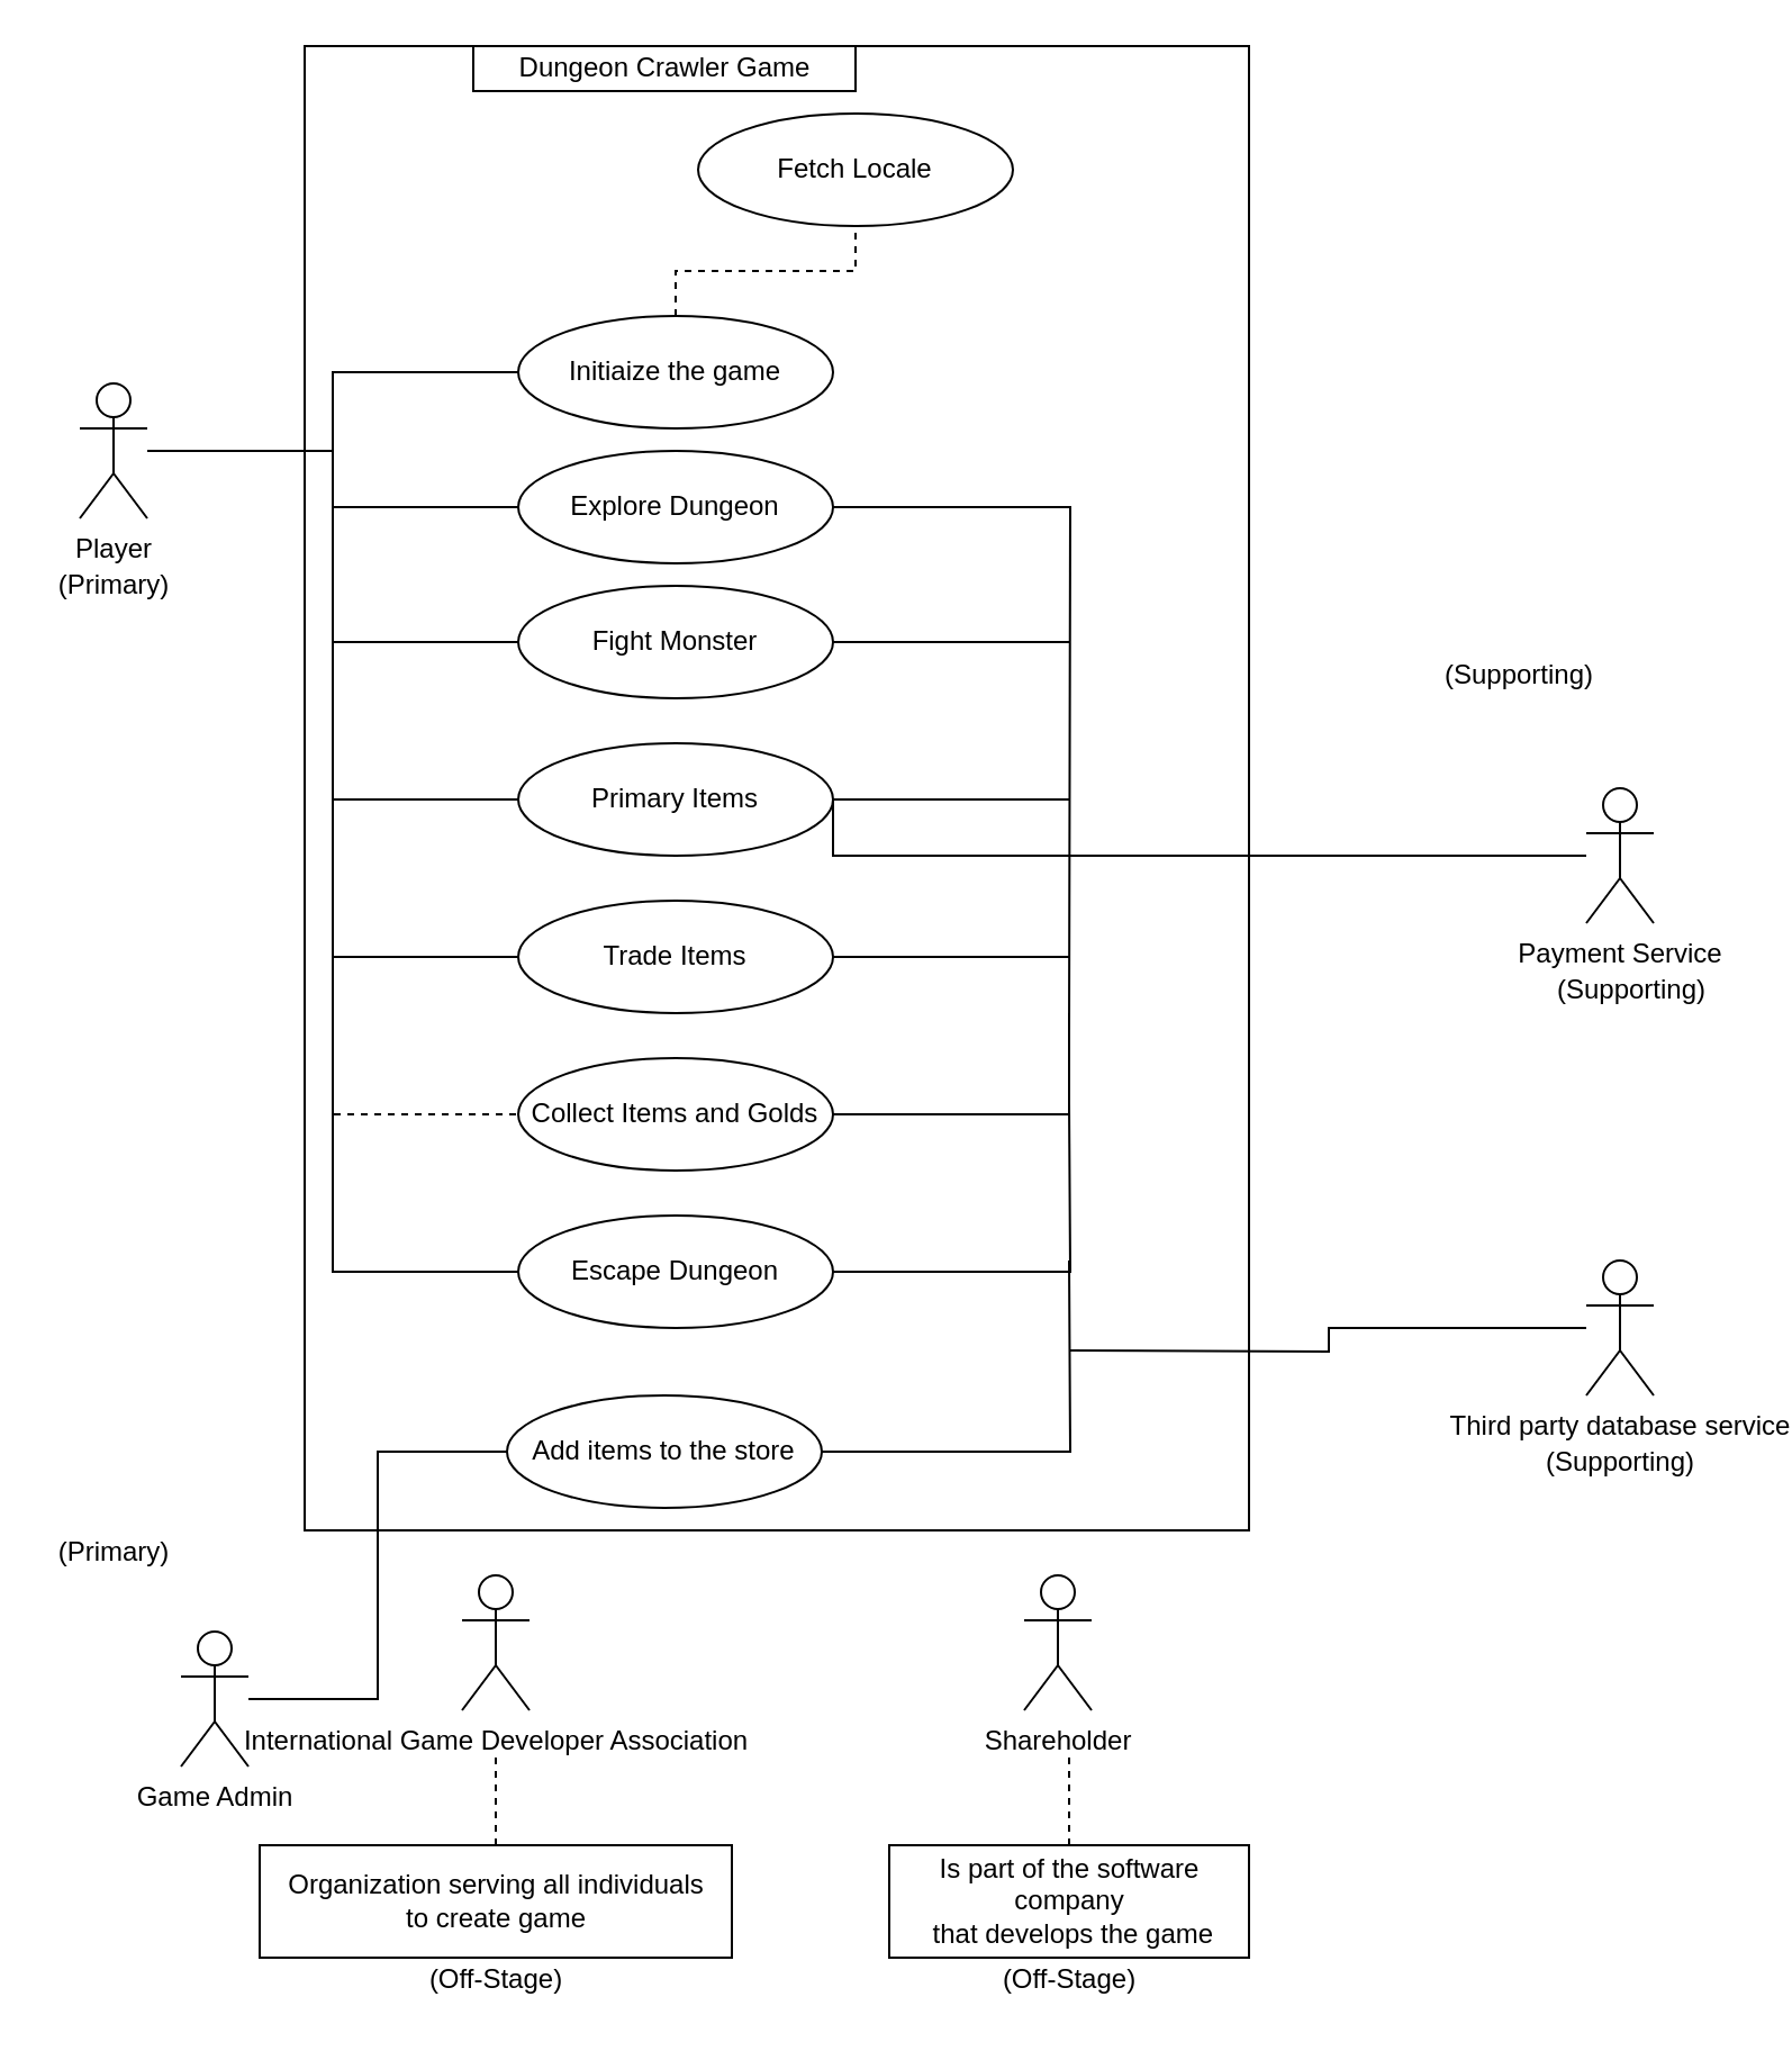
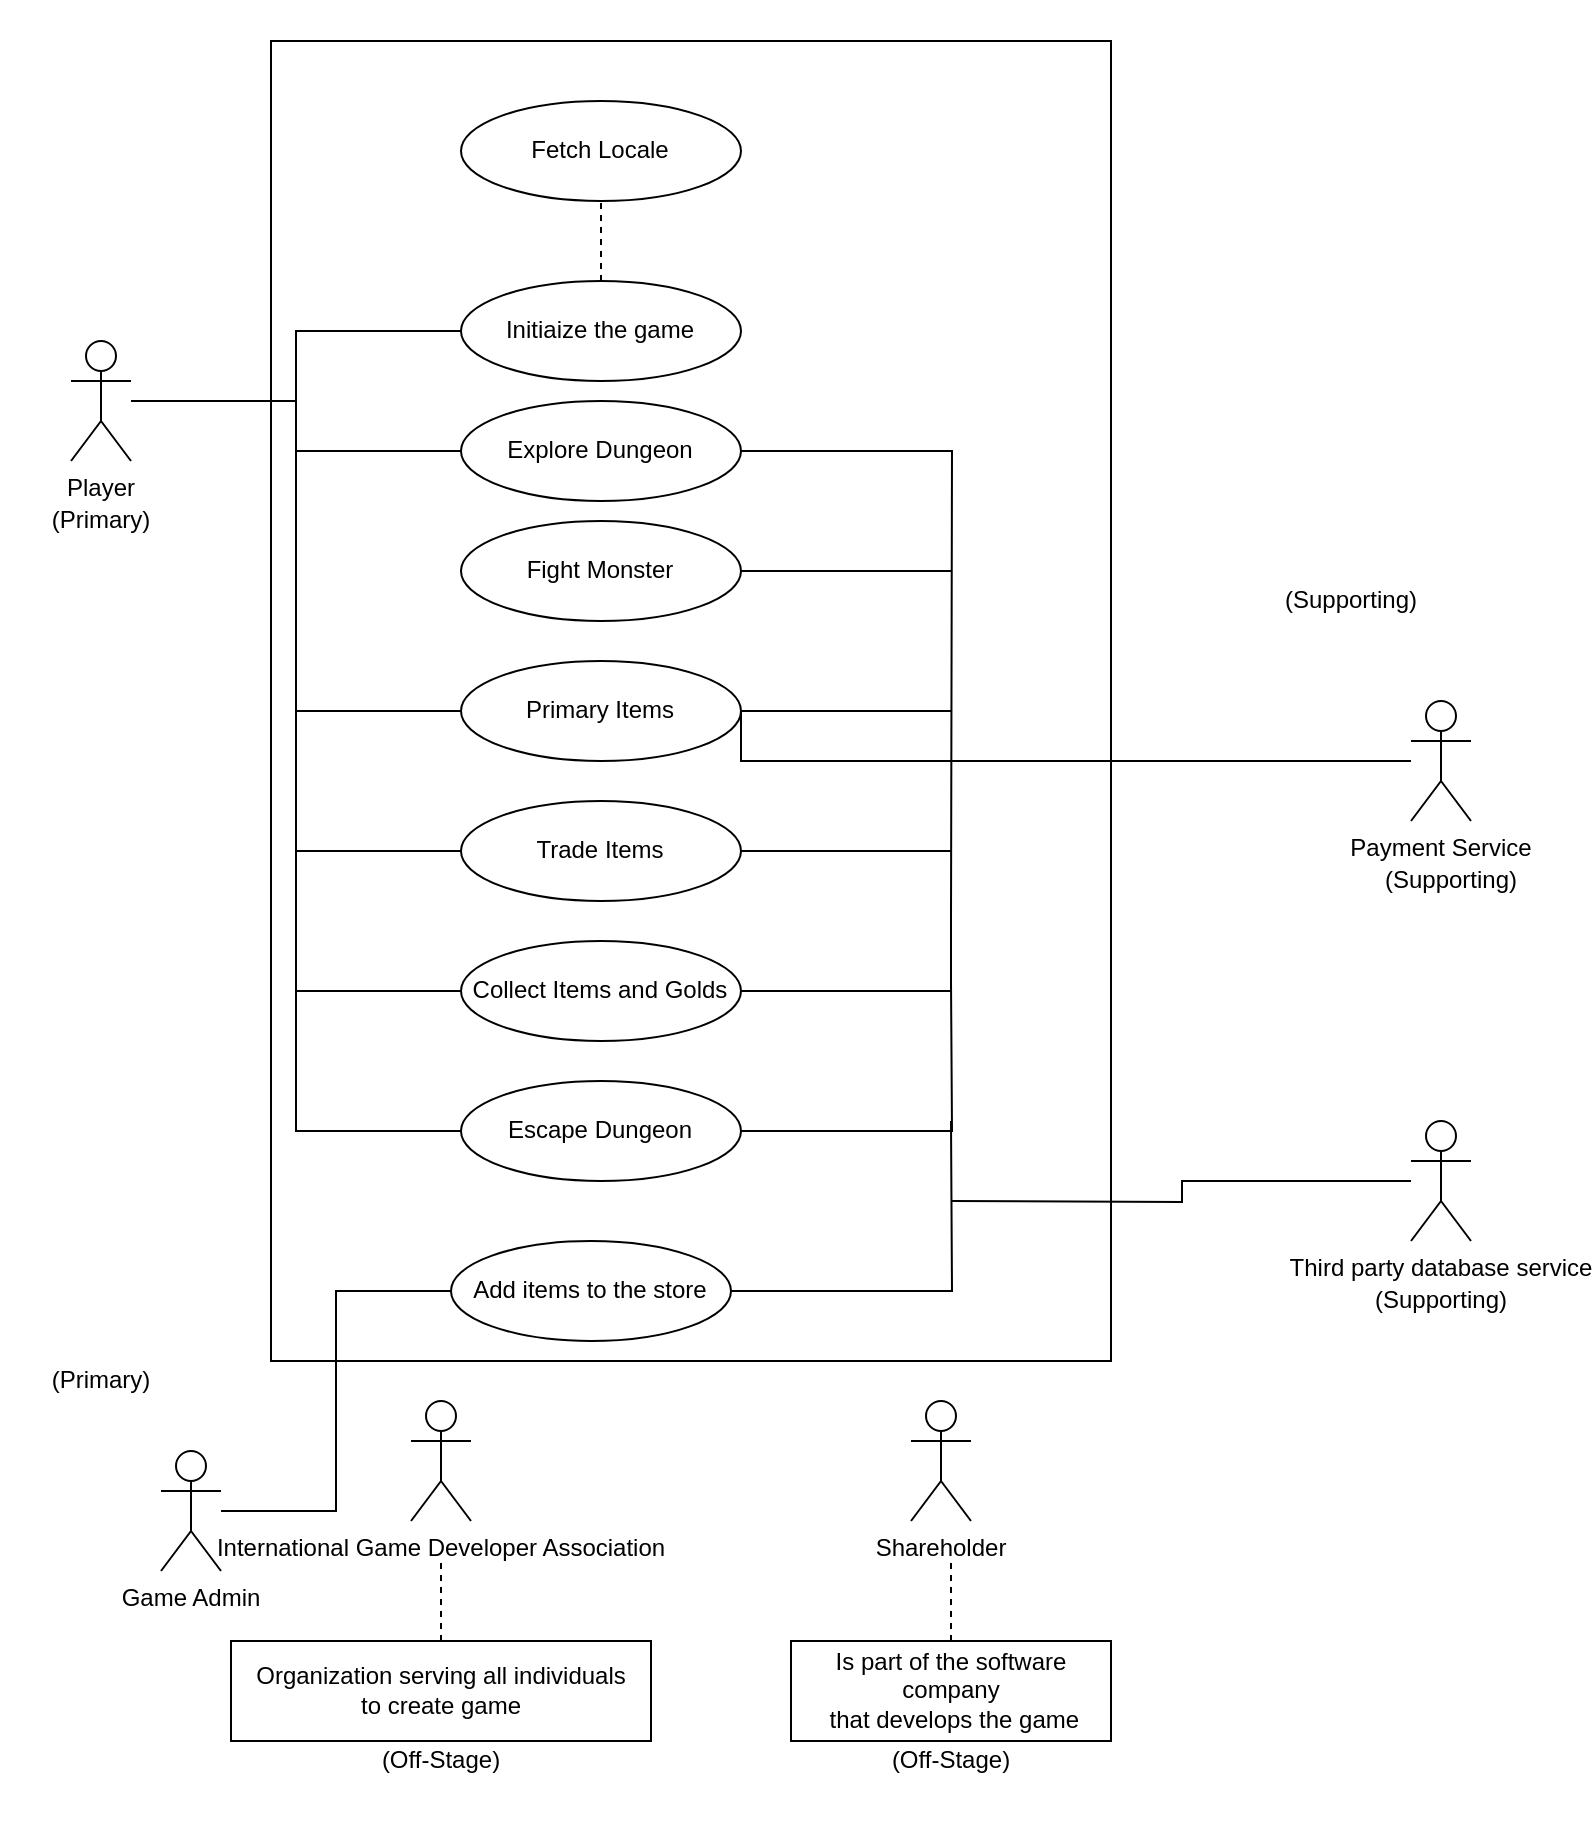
  <mxCell id="0" />
  <mxCell id="1" parent="0" />
  <mxCell id="2" value="" style="html=1;" parent="1" vertex="1"><mxGeometry x="135" y="20" width="420" height="660" as="geometry" /></mxCell>
  <mxCell id="3" style="edgeStyle=orthogonalEdgeStyle;rounded=0;orthogonalLoop=1;jettySize=auto;html=1;entryX=0;entryY=0.5;entryDx=0;entryDy=0;endArrow=none;endFill=0;" parent="1" source="10" target="22" edge="1"><mxGeometry relative="1" as="geometry" /></mxCell>
- <mxCell id="4" style="edgeStyle=orthogonalEdgeStyle;rounded=0;orthogonalLoop=1;jettySize=auto;html=1;entryX=0;entryY=0.5;entryDx=0;entryDy=0;endArrow=none;endFill=0;" parent="1" source="10" target="24" edge="1"><mxGeometry relative="1" as="geometry" /></mxCell>
  <mxCell id="5" style="edgeStyle=orthogonalEdgeStyle;rounded=0;orthogonalLoop=1;jettySize=auto;html=1;entryX=0;entryY=0.5;entryDx=0;entryDy=0;endArrow=none;endFill=0;" parent="1" source="10" target="28" edge="1"><mxGeometry relative="1" as="geometry" /></mxCell>
  <mxCell id="6" style="edgeStyle=orthogonalEdgeStyle;rounded=0;orthogonalLoop=1;jettySize=auto;html=1;entryX=0;entryY=0.5;entryDx=0;entryDy=0;endArrow=none;endFill=0;" parent="1" source="10" target="43" edge="1"><mxGeometry relative="1" as="geometry" /></mxCell>
- <mxCell id="7" style="edgeStyle=orthogonalEdgeStyle;rounded=0;orthogonalLoop=1;jettySize=auto;html=1;entryX=0;entryY=0.5;entryDx=0;entryDy=0;endArrow=none;endFill=0;dashed=1;" parent="1" source="10" target="26" edge="1"><mxGeometry relative="1" as="geometry" /></mxCell>
+ <mxCell id="7" style="edgeStyle=orthogonalEdgeStyle;rounded=0;orthogonalLoop=1;jettySize=auto;html=1;entryX=0;entryY=0.5;entryDx=0;entryDy=0;endArrow=none;endFill=0;" parent="1" source="10" target="26" edge="1"><mxGeometry relative="1" as="geometry" /></mxCell>
  <mxCell id="8" style="edgeStyle=orthogonalEdgeStyle;rounded=0;orthogonalLoop=1;jettySize=auto;html=1;entryX=0;entryY=0.5;entryDx=0;entryDy=0;endArrow=none;endFill=0;" parent="1" source="10" target="39" edge="1"><mxGeometry relative="1" as="geometry" /></mxCell>
  <mxCell id="9" style="edgeStyle=orthogonalEdgeStyle;rounded=0;orthogonalLoop=1;jettySize=auto;html=1;entryX=0;entryY=0.5;entryDx=0;entryDy=0;startArrow=none;startFill=0;endArrow=none;endFill=0;" parent="1" source="10" target="46" edge="1"><mxGeometry relative="1" as="geometry" /></mxCell>
  <mxCell id="10" value="Player" style="shape=umlActor;verticalLabelPosition=bottom;verticalAlign=top;html=1;" parent="1" vertex="1"><mxGeometry x="35" y="170" width="30" height="60" as="geometry" /></mxCell>
  <mxCell id="11" style="edgeStyle=orthogonalEdgeStyle;rounded=0;orthogonalLoop=1;jettySize=auto;html=1;endArrow=none;endFill=0;" edge="1" parent="1" source="12"><mxGeometry relative="1" as="geometry"><mxPoint x="475" y="600" as="targetPoint" /></mxGeometry></mxCell>
  <mxCell id="12" value="Third party database service" style="shape=umlActor;verticalLabelPosition=bottom;verticalAlign=top;html=1;" parent="1" vertex="1"><mxGeometry x="705" y="560" width="30" height="60" as="geometry" /></mxCell>
  <mxCell id="13" style="edgeStyle=orthogonalEdgeStyle;rounded=0;orthogonalLoop=1;jettySize=auto;html=1;entryX=0;entryY=0.5;entryDx=0;entryDy=0;endArrow=none;endFill=0;" parent="1" source="14" target="41" edge="1"><mxGeometry relative="1" as="geometry" /></mxCell>
  <mxCell id="14" value="Game Admin" style="shape=umlActor;verticalLabelPosition=bottom;verticalAlign=top;html=1;" parent="1" vertex="1"><mxGeometry x="80" y="725" width="30" height="60" as="geometry" /></mxCell>
  <mxCell id="15" value="Shareholder" style="shape=umlActor;verticalLabelPosition=bottom;verticalAlign=top;html=1;" parent="1" vertex="1"><mxGeometry x="455" y="700" width="30" height="60" as="geometry" /></mxCell>
  <mxCell id="16" value="International Game Developer Association" style="shape=umlActor;verticalLabelPosition=bottom;verticalAlign=top;html=1;" parent="1" vertex="1"><mxGeometry x="205" y="700" width="30" height="60" as="geometry" /></mxCell>
  <mxCell id="17" style="edgeStyle=orthogonalEdgeStyle;rounded=0;orthogonalLoop=1;jettySize=auto;html=1;dashed=1;endArrow=none;endFill=0;" parent="1" source="18" edge="1"><mxGeometry relative="1" as="geometry"><mxPoint x="220" y="780" as="targetPoint" /></mxGeometry></mxCell>
  <mxCell id="18" value="Organization serving all individuals &lt;br&gt;to create game" style="html=1;" parent="1" vertex="1"><mxGeometry x="115" y="820" width="210" height="50" as="geometry" /></mxCell>
  <mxCell id="19" style="edgeStyle=orthogonalEdgeStyle;rounded=0;orthogonalLoop=1;jettySize=auto;html=1;dashed=1;endArrow=none;endFill=0;" parent="1" source="20" edge="1"><mxGeometry relative="1" as="geometry"><mxPoint x="475" y="780" as="targetPoint" /></mxGeometry></mxCell>
  <mxCell id="20" value="Is part of the software &lt;br&gt;company&lt;br&gt;&amp;nbsp;that develops the game" style="html=1;" parent="1" vertex="1"><mxGeometry x="395" y="820" width="160" height="50" as="geometry" /></mxCell>
  <mxCell id="21" style="edgeStyle=orthogonalEdgeStyle;rounded=0;orthogonalLoop=1;jettySize=auto;html=1;startArrow=none;startFill=0;endArrow=none;endFill=0;" parent="1" source="22" edge="1"><mxGeometry relative="1" as="geometry"><mxPoint x="475" y="460" as="targetPoint" /></mxGeometry></mxCell>
  <mxCell id="22" value="Explore Dungeon" style="ellipse;whiteSpace=wrap;html=1;" parent="1" vertex="1"><mxGeometry x="230" y="200" width="140" height="50" as="geometry" /></mxCell>
  <mxCell id="23" style="edgeStyle=orthogonalEdgeStyle;rounded=0;orthogonalLoop=1;jettySize=auto;html=1;startArrow=none;startFill=0;endArrow=none;endFill=0;" parent="1" source="24" edge="1"><mxGeometry relative="1" as="geometry"><mxPoint x="475" y="285" as="targetPoint" /></mxGeometry></mxCell>
  <mxCell id="24" value="Fight Monster" style="ellipse;whiteSpace=wrap;html=1;" parent="1" vertex="1"><mxGeometry x="230" y="260" width="140" height="50" as="geometry" /></mxCell>
  <mxCell id="25" style="edgeStyle=orthogonalEdgeStyle;rounded=0;orthogonalLoop=1;jettySize=auto;html=1;entryX=0.5;entryY=1;entryDx=0;entryDy=0;startArrow=none;startFill=0;endArrow=none;endFill=0;" parent="1" source="26" edge="1"><mxGeometry relative="1" as="geometry"><Array as="points"><mxPoint x="475" y="495" /></Array><mxPoint x="475" y="450" as="targetPoint" /></mxGeometry></mxCell>
  <mxCell id="26" value="Collect Items and Golds" style="ellipse;whiteSpace=wrap;html=1;" parent="1" vertex="1"><mxGeometry x="230" y="470" width="140" height="50" as="geometry" /></mxCell>
  <mxCell id="27" style="edgeStyle=orthogonalEdgeStyle;rounded=0;orthogonalLoop=1;jettySize=auto;html=1;startArrow=none;startFill=0;endArrow=none;endFill=0;" parent="1" source="28" edge="1"><mxGeometry relative="1" as="geometry"><mxPoint x="475" y="355" as="targetPoint" /></mxGeometry></mxCell>
  <mxCell id="28" value="Primary Items" style="ellipse;whiteSpace=wrap;html=1;" parent="1" vertex="1"><mxGeometry x="230" y="330" width="140" height="50" as="geometry" /></mxCell>
  <mxCell id="29" style="edgeStyle=orthogonalEdgeStyle;rounded=0;orthogonalLoop=1;jettySize=auto;html=1;entryX=1;entryY=0.5;entryDx=0;entryDy=0;endArrow=none;endFill=0;" parent="1" source="30" target="28" edge="1"><mxGeometry relative="1" as="geometry"><Array as="points"><mxPoint x="370" y="380" /></Array></mxGeometry></mxCell>
  <mxCell id="30" value="Payment Service" style="shape=umlActor;verticalLabelPosition=bottom;verticalAlign=top;html=1;" parent="1" vertex="1"><mxGeometry x="705" y="350" width="30" height="60" as="geometry" /></mxCell>
  <mxCell id="31" value="(Primary)" style="text;html=1;align=center;verticalAlign=middle;resizable=0;points=[];autosize=1;" parent="1" vertex="1"><mxGeometry x="20" y="250" width="60" height="20" as="geometry" /></mxCell>
  <mxCell id="32" value="(Primary)" style="text;html=1;align=center;verticalAlign=middle;resizable=0;points=[];autosize=1;" parent="1" vertex="1"><mxGeometry x="20" y="680" width="60" height="20" as="geometry" /></mxCell>
  <mxCell id="33" value="(Supporting)" style="text;html=1;align=center;verticalAlign=middle;resizable=0;points=[];autosize=1;" parent="1" vertex="1"><mxGeometry x="685" y="430" width="80" height="20" as="geometry" /></mxCell>
  <mxCell id="34" value="(Supporting)" style="text;html=1;align=center;verticalAlign=middle;resizable=0;points=[];autosize=1;" parent="1" vertex="1"><mxGeometry x="635" y="290" width="80" height="20" as="geometry" /></mxCell>
  <mxCell id="35" value="(Supporting)" style="text;html=1;align=center;verticalAlign=middle;resizable=0;points=[];autosize=1;" parent="1" vertex="1"><mxGeometry x="680" y="640" width="80" height="20" as="geometry" /></mxCell>
  <mxCell id="36" value="(Off-Stage)" style="text;html=1;align=center;verticalAlign=middle;resizable=0;points=[];autosize=1;" parent="1" vertex="1"><mxGeometry x="185" y="870" width="70" height="20" as="geometry" /></mxCell>
  <mxCell id="37" value="(Off-Stage)" style="text;html=1;align=center;verticalAlign=middle;resizable=0;points=[];autosize=1;" parent="1" vertex="1"><mxGeometry x="440" y="870" width="70" height="20" as="geometry" /></mxCell>
  <mxCell id="38" style="edgeStyle=orthogonalEdgeStyle;rounded=0;orthogonalLoop=1;jettySize=auto;html=1;startArrow=none;startFill=0;endArrow=none;endFill=0;" parent="1" source="39" edge="1"><mxGeometry relative="1" as="geometry"><mxPoint x="475" y="490" as="targetPoint" /></mxGeometry></mxCell>
  <mxCell id="39" value="Escape Dungeon" style="ellipse;whiteSpace=wrap;html=1;" parent="1" vertex="1"><mxGeometry x="230" y="540" width="140" height="50" as="geometry" /></mxCell>
  <mxCell id="40" style="edgeStyle=orthogonalEdgeStyle;rounded=0;orthogonalLoop=1;jettySize=auto;html=1;startArrow=none;startFill=0;endArrow=none;endFill=0;" parent="1" source="41" edge="1"><mxGeometry relative="1" as="geometry"><mxPoint x="475" y="560" as="targetPoint" /></mxGeometry></mxCell>
  <mxCell id="41" value="Add items to the store" style="ellipse;whiteSpace=wrap;html=1;" parent="1" vertex="1"><mxGeometry x="225" y="620" width="140" height="50" as="geometry" /></mxCell>
  <mxCell id="42" style="edgeStyle=orthogonalEdgeStyle;rounded=0;orthogonalLoop=1;jettySize=auto;html=1;startArrow=none;startFill=0;endArrow=none;endFill=0;" parent="1" source="43" edge="1"><mxGeometry relative="1" as="geometry"><mxPoint x="475" y="425" as="targetPoint" /></mxGeometry></mxCell>
  <mxCell id="43" value="Trade Items" style="ellipse;whiteSpace=wrap;html=1;" parent="1" vertex="1"><mxGeometry x="230" y="400" width="140" height="50" as="geometry" /></mxCell>
- <mxCell id="44" value="Fetch Locale" style="ellipse;whiteSpace=wrap;html=1;" parent="1" vertex="1"><mxGeometry x="310" y="50" width="140" height="50" as="geometry" /></mxCell>
+ <mxCell id="44" value="Fetch Locale" style="ellipse;whiteSpace=wrap;html=1;" parent="1" vertex="1"><mxGeometry x="230" y="50" width="140" height="50" as="geometry" /></mxCell>
  <mxCell id="45" style="edgeStyle=orthogonalEdgeStyle;rounded=0;orthogonalLoop=1;jettySize=auto;html=1;entryX=0.5;entryY=1;entryDx=0;entryDy=0;startArrow=none;startFill=0;endArrow=none;endFill=0;dashed=1;" parent="1" source="46" target="44" edge="1"><mxGeometry relative="1" as="geometry" /></mxCell>
  <mxCell id="46" value="Initiaize the game" style="ellipse;whiteSpace=wrap;html=1;" parent="1" vertex="1"><mxGeometry x="230" y="140" width="140" height="50" as="geometry" /></mxCell>
- <mxCell id="47" value="Dungeon Crawler Game" style="html=1;" parent="1" vertex="1"><mxGeometry x="210" y="20" width="170" height="20" as="geometry" /></mxCell>
